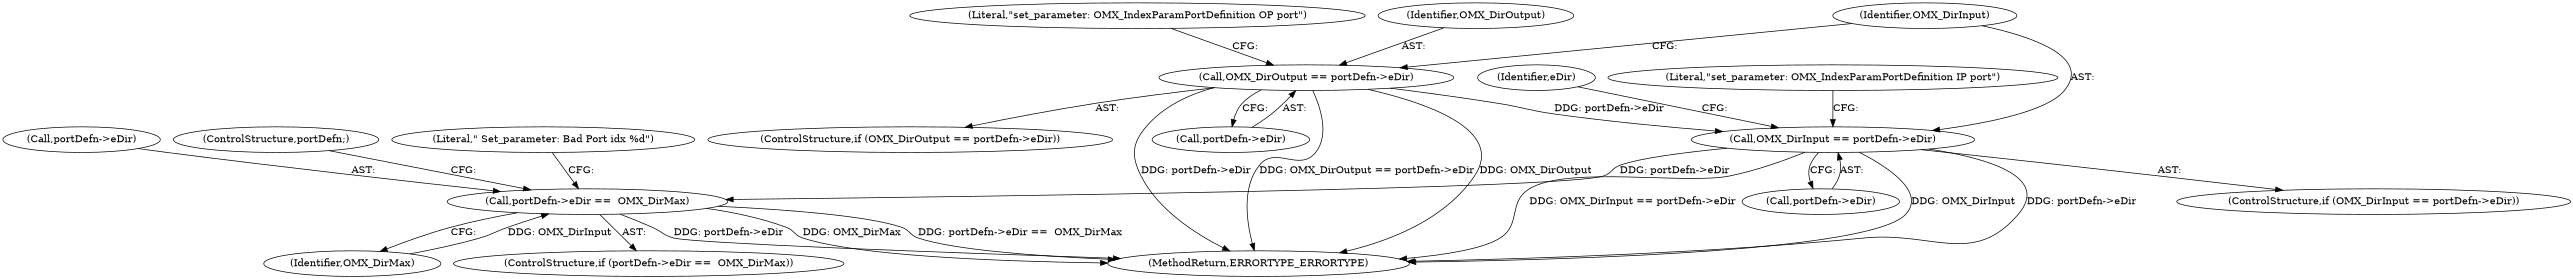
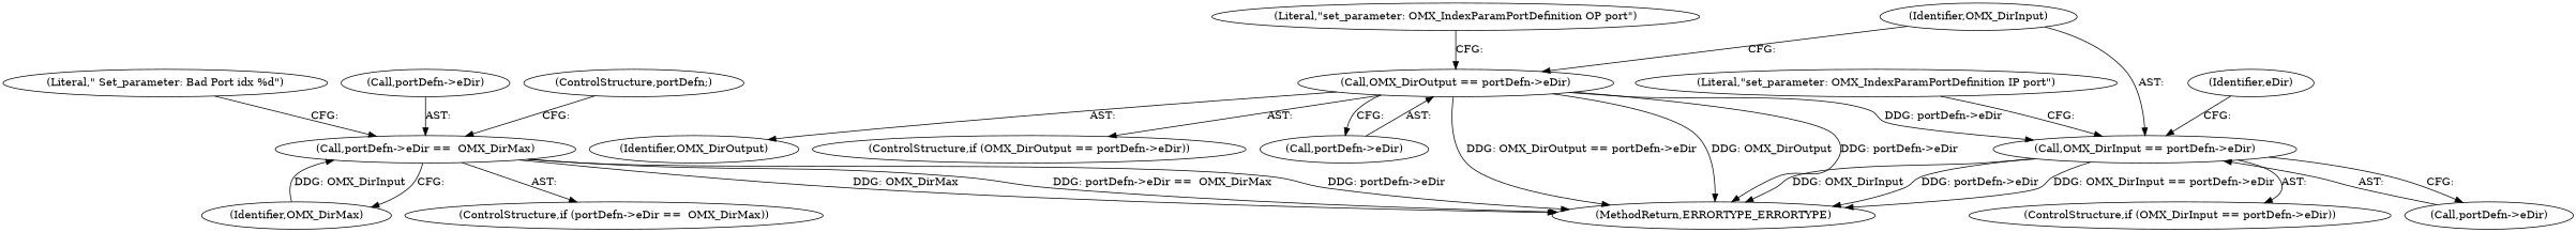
  digraph {
    n1 [label="(Call,OMX_DirOutput == portDefn->eDir)"]
    n2 [label="(Call,OMX_DirInput == portDefn->eDir)"]
    n3 [label="(ControlStructure,if (OMX_DirOutput == portDefn->eDir))"]
    n4 [label="(MethodReturn,ERRORTYPE_ERRORTYPE)"]
    n5 [label="(Call,portDefn->eDir)"]
    n6 [label="(Call,portDefn->eDir ==  OMX_DirMax)"]
    n7 [label="(ControlStructure,if (OMX_DirInput == portDefn->eDir))"]
    n8 [label="(Call,portDefn->eDir)"]
    n9 [label="(Identifier,OMX_DirMax)"]
    n10 [label="(ControlStructure,if (portDefn->eDir ==  OMX_DirMax))"]
    n11 [label="(Identifier,OMX_DirInput)"]
    n12 [label="(Call,portDefn->eDir)"]
    n13 [label="(ControlStructure,portDefn;)"]
    n14 [label="(Literal,\"set_parameter: OMX_IndexParamPortDefinition OP port\")"]
    n15 [label="(Identifier,eDir)"]
    n16 [label="(Literal,\" Set_parameter: Bad Port idx %d\")"]
    n17 [label="(Literal,\"set_parameter: OMX_IndexParamPortDefinition IP port\")"]
    n18 [label="(Identifier,OMX_DirOutput)"]
    n1 -> n2 [label="DDG: portDefn->eDir"]
    n1 -> n3 [label="AST: "]
    n1 -> n4 [label="DDG: OMX_DirOutput == portDefn->eDir"]
    n1 -> n4 [label="DDG: OMX_DirOutput"]
    n1 -> n4 [label="DDG: portDefn->eDir"]
    n1 -> n5 [label="CFG: "]
    n2 -> n4 [label="DDG: OMX_DirInput"]
    n2 -> n4 [label="DDG: portDefn->eDir"]
    n2 -> n4 [label="DDG: OMX_DirInput == portDefn->eDir"]
-   n2 -> n6 [label="DDG: portDefn->eDir"]
    n2 -> n7 [label="AST: "]
    n2 -> n8 [label="CFG: "]
    n5 -> n1 [label="AST: "]
    n6 -> n4 [label="DDG: OMX_DirMax"]
    n6 -> n4 [label="DDG: portDefn->eDir ==  OMX_DirMax"]
    n6 -> n4 [label="DDG: portDefn->eDir"]
    n6 -> n9 [label="CFG: "]
    n6 -> n10 [label="AST: "]
    n8 -> n2 [label="AST: "]
    n9 -> n6 [label="DDG: OMX_DirInput"]
    n11 -> n1 [label="CFG: "]
    n11 -> n2 [label="AST: "]
    n12 -> n6 [label="AST: "]
    n13 -> n6 [label="CFG: "]
    n14 -> n1 [label="CFG: "]
    n15 -> n2 [label="CFG: "]
    n16 -> n6 [label="CFG: "]
    n17 -> n2 [label="CFG: "]
-   n18 -> n1 [label="AST: "]
+   n1 -> n18 [label="AST: "]
  }
